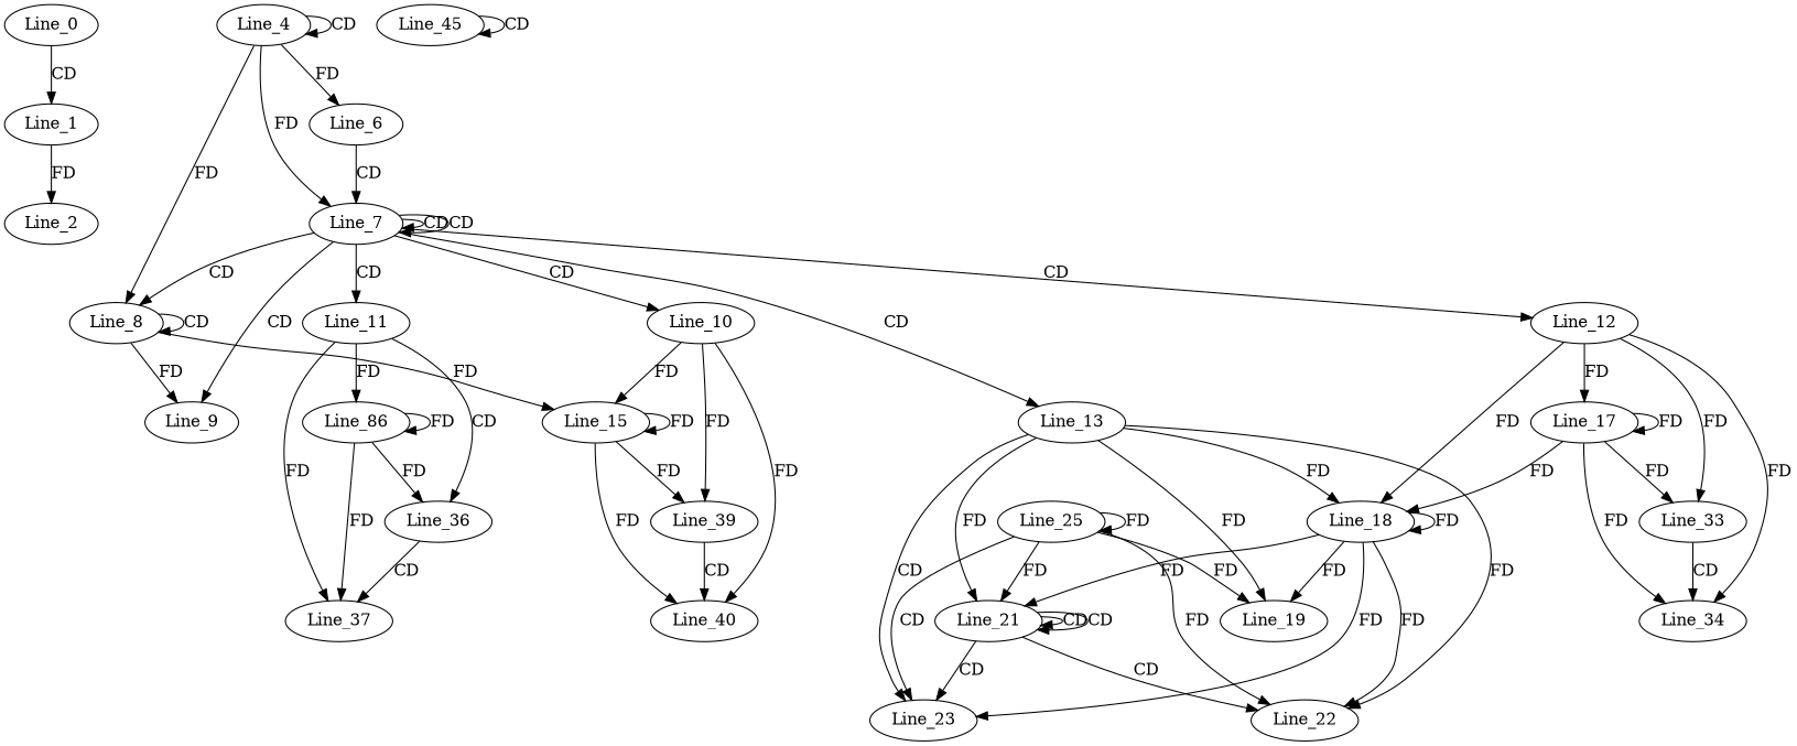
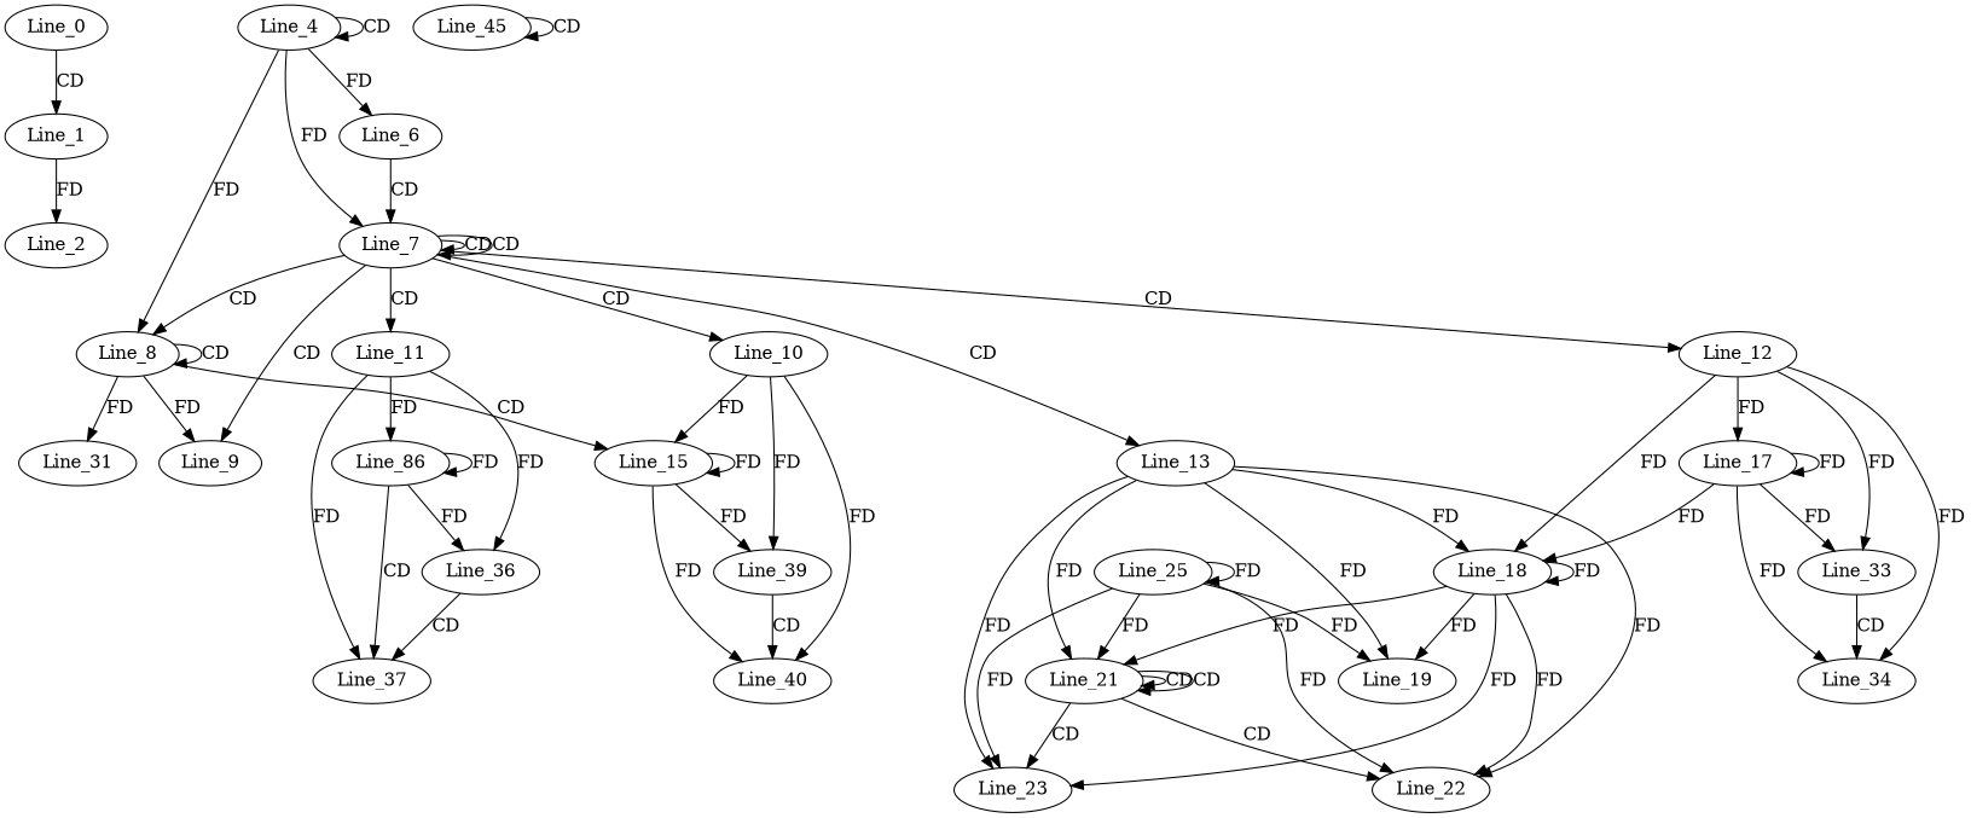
  digraph {
    Line_0
    Line_1
    Line_2
    Line_4
    Line_6
    Line_7
    Line_8
    Line_9
    Line_10
    Line_11
    Line_12
    Line_13
    Line_15
+   Line_31
    Line_39
    Line_40
    n17 [label=Line_86]
    Line_36
    Line_37
    Line_17
    Line_18
    Line_33
    Line_34
    Line_19
    Line_21
    Line_22
    Line_23
    Line_25
    Line_45
    Line_0 -> Line_1 [label=CD]
    Line_1 -> Line_2 [label=FD]
    Line_4 -> Line_4 [label=CD]
    Line_4 -> Line_6 [label=FD]
    Line_4 -> Line_7 [label=FD]
    Line_4 -> Line_8 [label=FD]
    Line_6 -> Line_7 [label=CD]
    Line_7 -> Line_7 [label=CD]
    Line_7 -> Line_7 [label=CD]
    Line_7 -> Line_8 [label=CD]
    Line_7 -> Line_9 [label=CD]
    Line_7 -> Line_10 [label=CD]
    Line_7 -> Line_11 [label=CD]
    Line_7 -> Line_12 [label=CD]
    Line_7 -> Line_13 [label=CD]
    Line_8 -> Line_8 [label=CD]
    Line_8 -> Line_9 [label=FD]
-   Line_8 -> Line_15 [label=FD]
+   Line_8 -> Line_15 [label=CD]
+   Line_8 -> Line_31 [label=FD]
    Line_10 -> Line_15 [label=FD]
    Line_10 -> Line_39 [label=FD]
    Line_10 -> Line_40 [label=FD]
    Line_11 -> n17 [label=FD]
-   Line_11 -> Line_36 [label=CD]
+   Line_11 -> Line_36 [label=FD]
    Line_11 -> Line_37 [label=FD]
    Line_12 -> Line_17 [label=FD]
    Line_12 -> Line_18 [label=FD]
    Line_12 -> Line_33 [label=FD]
    Line_12 -> Line_34 [label=FD]
    Line_13 -> Line_18 [label=FD]
    Line_13 -> Line_19 [label=FD]
    Line_13 -> Line_21 [label=FD]
    Line_13 -> Line_22 [label=FD]
-   Line_13 -> Line_23 [label=CD]
+   Line_13 -> Line_23 [label=FD]
    Line_15 -> Line_15 [label=FD]
    Line_15 -> Line_39 [label=FD]
    Line_15 -> Line_40 [label=FD]
    Line_39 -> Line_40 [label=CD]
    n17 -> n17 [label=FD]
    n17 -> Line_36 [label=FD]
-   n17 -> Line_37 [label=FD]
+   n17 -> Line_37 [label=CD]
    Line_36 -> Line_37 [label=CD]
    Line_17 -> Line_17 [label=FD]
    Line_17 -> Line_18 [label=FD]
    Line_17 -> Line_33 [label=FD]
    Line_17 -> Line_34 [label=FD]
    Line_18 -> Line_18 [label=FD]
    Line_18 -> Line_19 [label=FD]
    Line_18 -> Line_21 [label=FD]
    Line_18 -> Line_22 [label=FD]
    Line_18 -> Line_23 [label=FD]
    Line_33 -> Line_34 [label=CD]
    Line_21 -> Line_21 [label=CD]
    Line_21 -> Line_21 [label=CD]
    Line_21 -> Line_22 [label=CD]
    Line_21 -> Line_23 [label=CD]
    Line_25 -> Line_19 [label=FD]
    Line_25 -> Line_21 [label=FD]
    Line_25 -> Line_22 [label=FD]
-   Line_25 -> Line_23 [label=CD]
+   Line_25 -> Line_23 [label=FD]
    Line_25 -> Line_25 [label=FD]
    Line_45 -> Line_45 [label=CD]
  }
